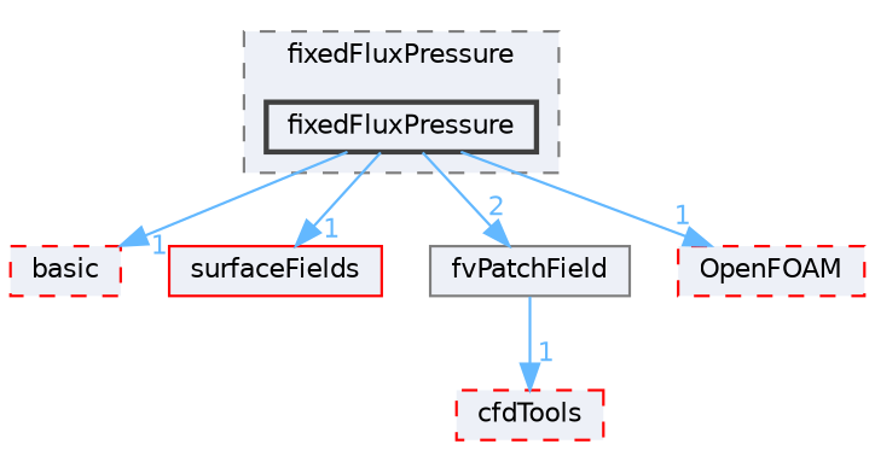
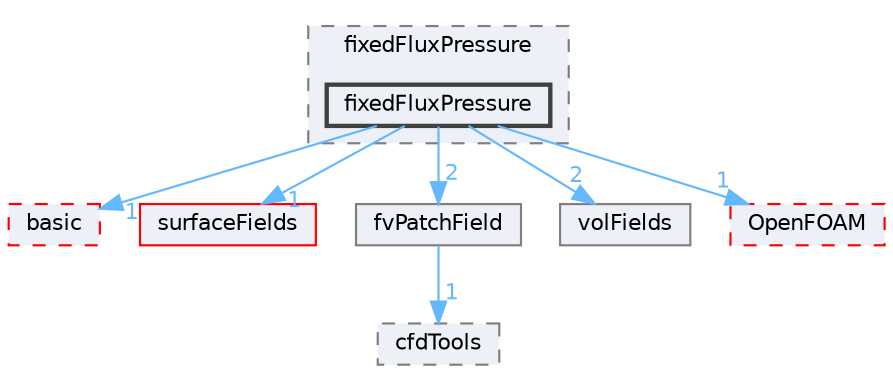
  digraph {
    compound=true
    node [color=red fillcolor="#edf0f7" fontname=Helvetica fontsize=10 shape=box style="filled,dashed"]
    edge [color=steelblue1 fontcolor=steelblue1 fontname=Helvetica fontsize=10 headlabel=1 labeldistance=1.5 labelfontname=Helvetica labelfontsize=10]
    n1 [color=grey25 height=0.2 label=fixedFluxPressure style="filled,bold" width=0.4]
    n2 [height=0.2 label=basic width=0.4]
    n3 [height=0.2 label=surfaceFields style=filled width=0.4]
    n4 [color=grey50 height=0.2 label=fvPatchField style=filled width=0.4]
+   n5 [color=grey50 height=0.2 label=volFields style=filled width=0.4]
    n6 [height=0.2 label=OpenFOAM width=0.4]
-   n7 [height=0.2 label=cfdTools width=0.4]
+   n7 [color=grey50 height=0.2 label=cfdTools width=0.4]
    subgraph cluster_1 {
      bgcolor="#edf0f7"
      fontname=Helvetica
      fontsize=10
      label=fixedFluxPressure
      pencolor=grey50
      style="filled,dashed"
      n1
    }
    n1 -> n2
    n1 -> n3
    n1 -> n4 [headlabel=2]
+   n1 -> n5 [headlabel=2]
    n1 -> n6
    n4 -> n7
  }
